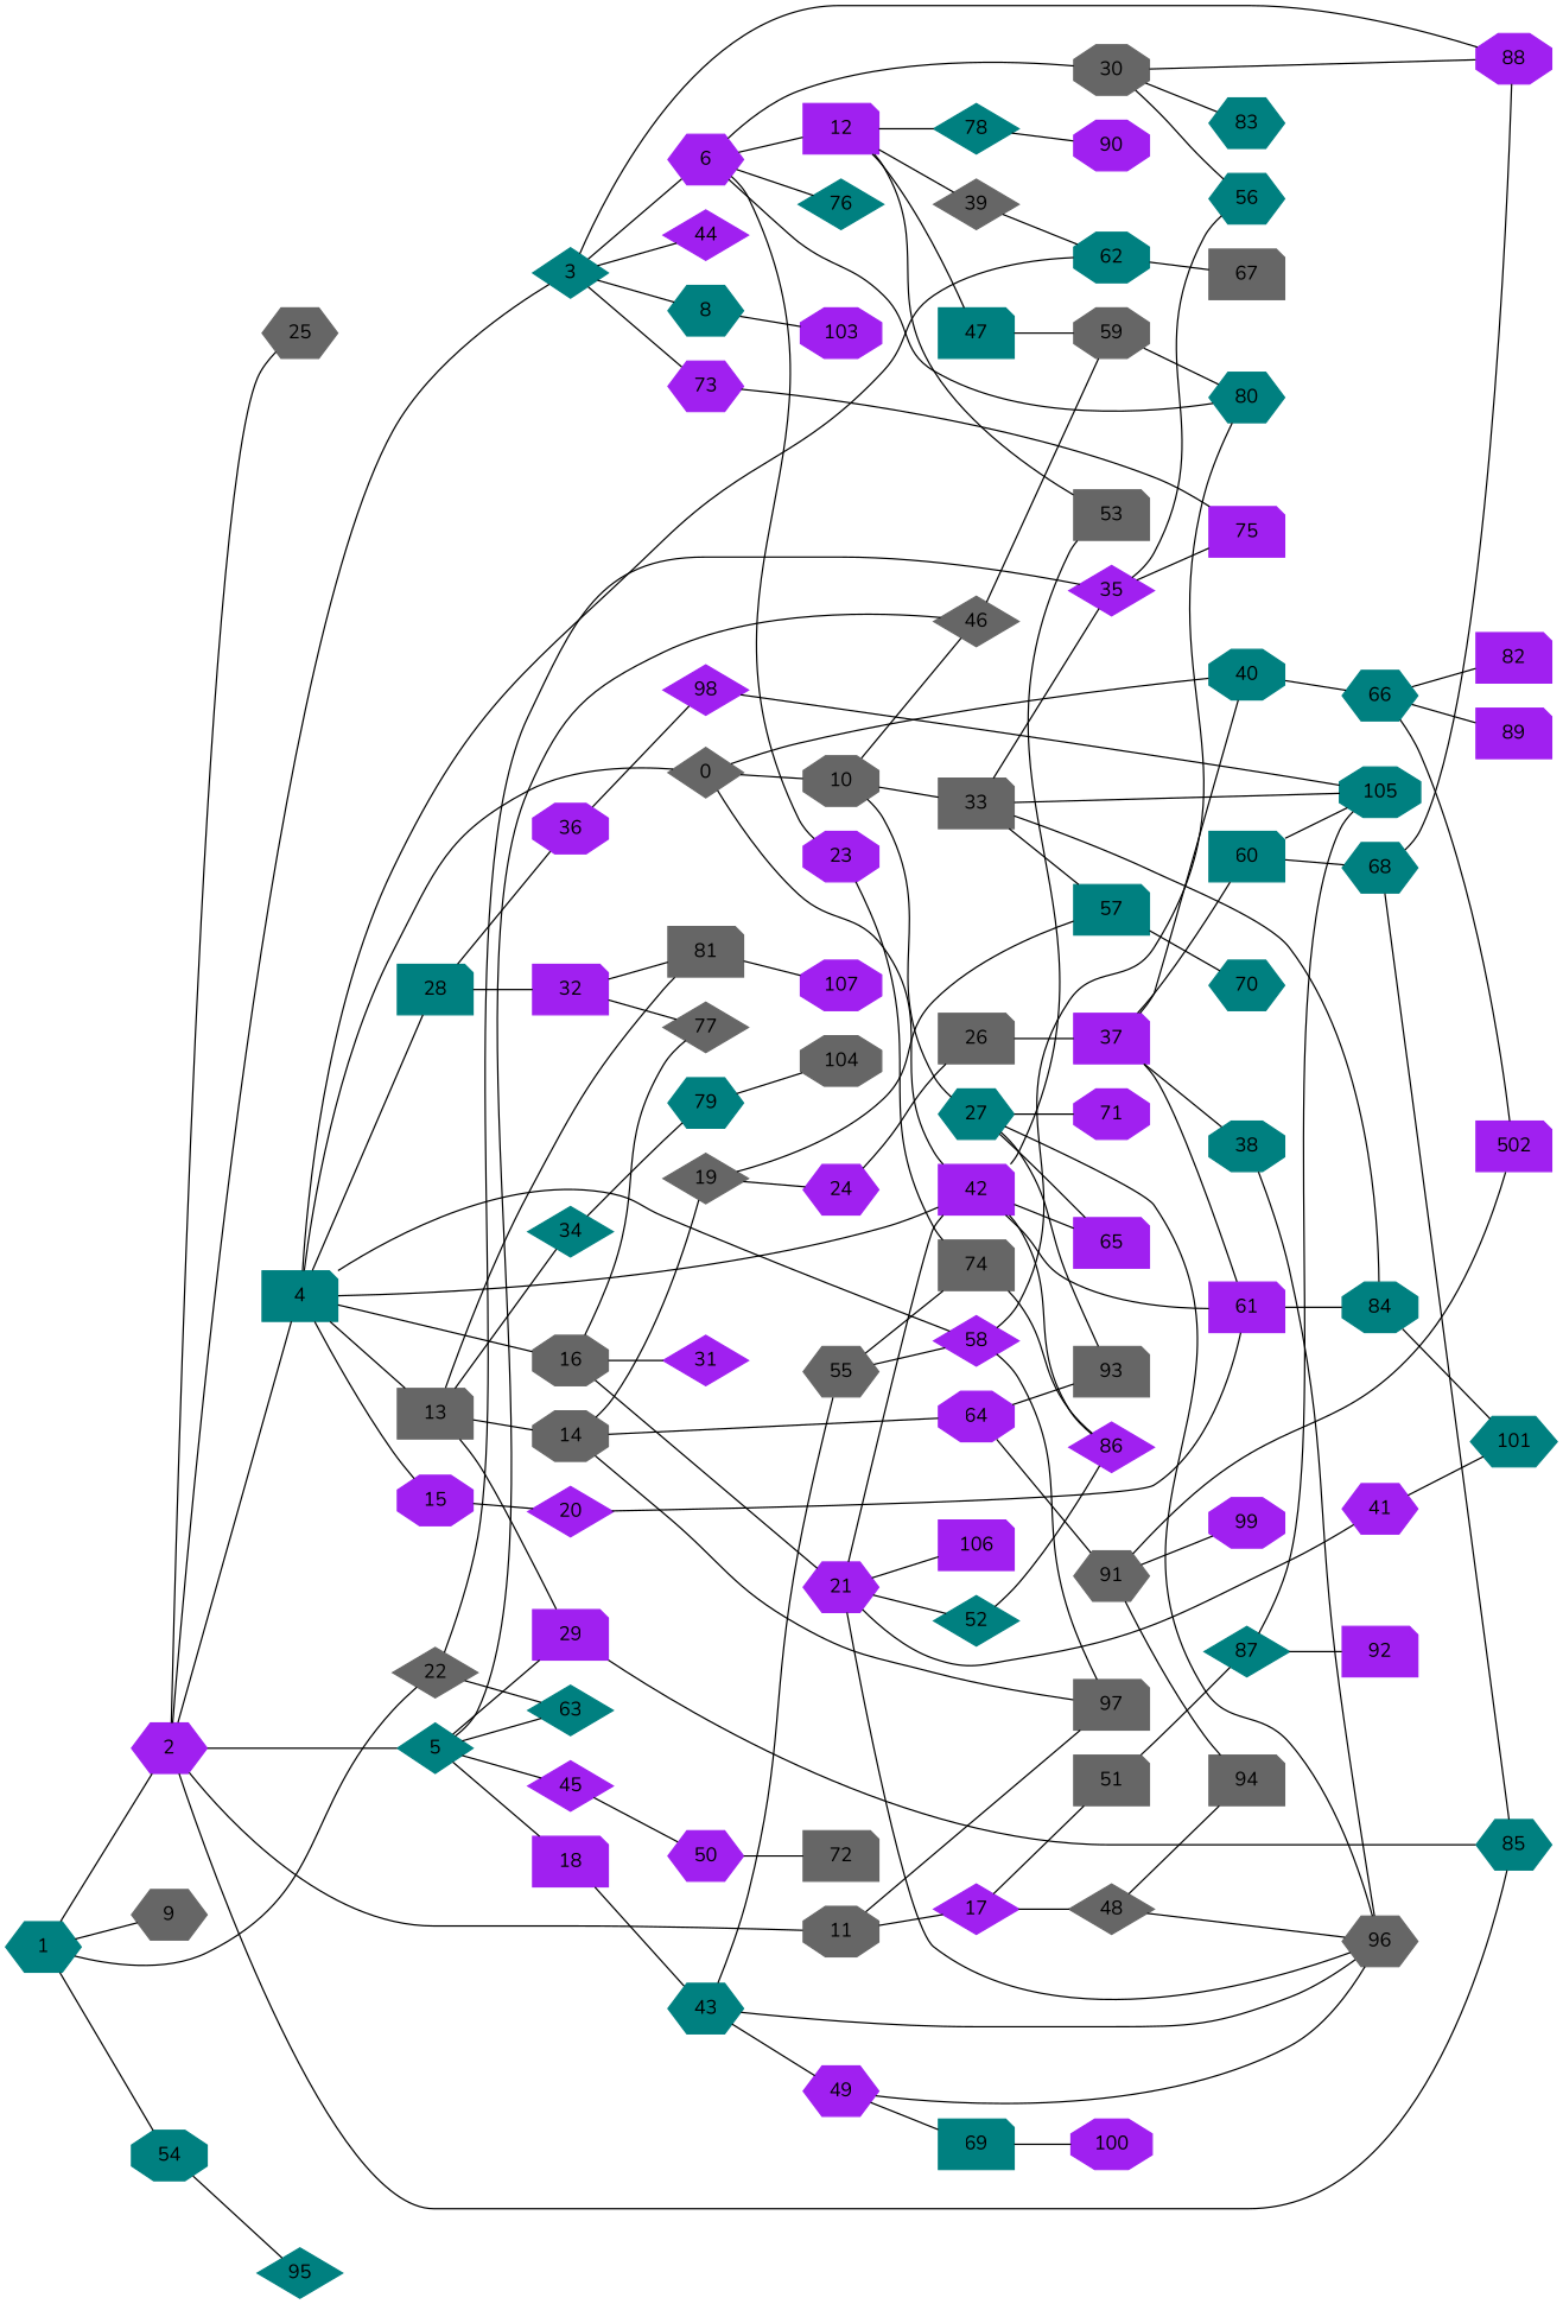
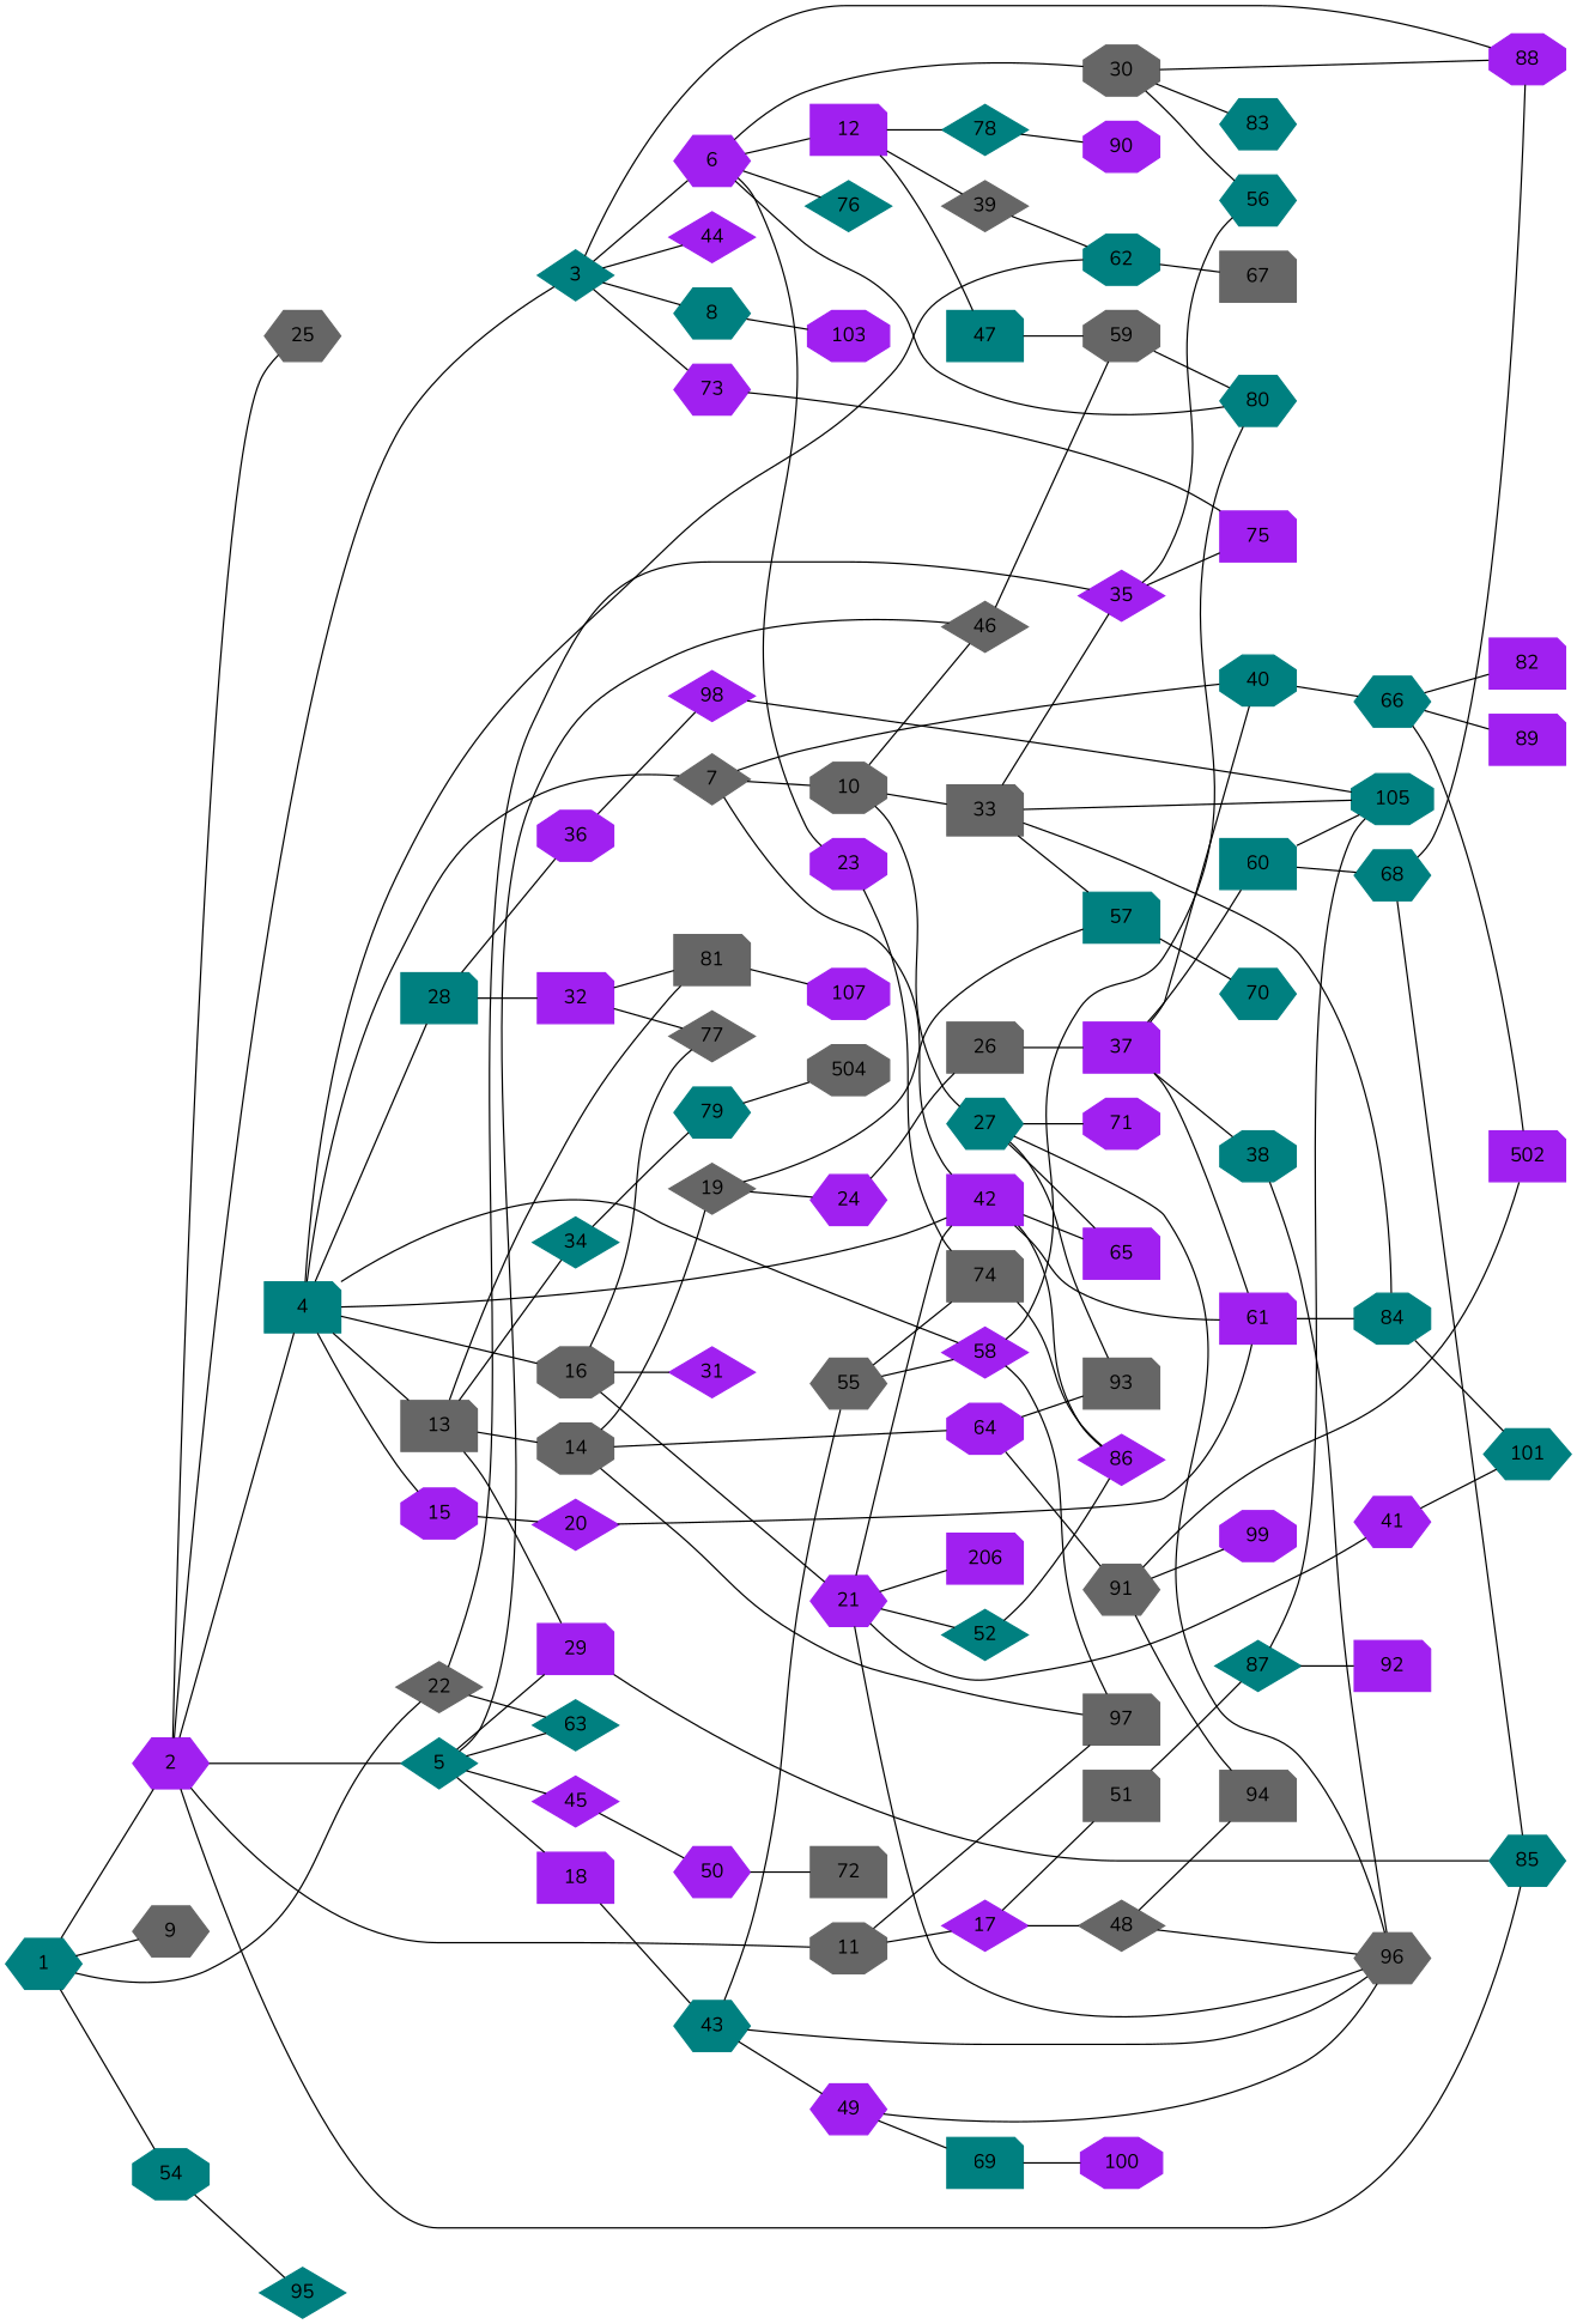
  graph {
    fontname=Nunito
    rankdir=LR
    node [color=purple fontname=Nunito shape=note style=filled]
    edge [fontname=Nunito]
    1 [color=teal shape=hexagon]
    2 [shape=hexagon]
    9 [color=gray40 shape=hexagon]
    22 [color=gray40 shape=diamond]
    54 [color=teal shape=octagon]
    3 [color=teal shape=diamond]
    4 [color=teal]
    5 [color=teal shape=diamond]
    11 [color=gray40 shape=octagon]
    25 [color=gray40 shape=hexagon]
    85 [color=teal shape=hexagon]
    63 [color=teal shape=diamond]
    35 [shape=diamond]
    95 [color=teal shape=diamond]
    6 [shape=hexagon]
    8 [color=teal shape=hexagon]
    44 [shape=diamond]
    73 [shape=hexagon]
    88 [shape=octagon]
-   7 [color=gray40 shape=diamond label=0]
+   7 [color=gray40 shape=diamond]
    13 [color=gray40]
    15 [shape=octagon]
    16 [color=gray40 shape=octagon]
    28 [color=teal]
    42
    58 [shape=diamond]
    62 [color=teal shape=octagon]
    18
    29
    45 [shape=diamond]
    46 [color=gray40 shape=diamond]
    17 [shape=diamond]
    97 [color=gray40]
    12
    23 [shape=octagon]
    30 [color=gray40 shape=octagon]
    76 [color=teal shape=diamond]
    80 [color=teal shape=hexagon]
    103 [shape=octagon]
    75
    10 [color=gray40 shape=octagon]
    40 [color=teal shape=octagon]
    14 [color=gray40 shape=octagon]
    34 [color=teal shape=diamond]
    81 [color=gray40]
    20 [shape=diamond]
    21 [shape=hexagon]
    31 [shape=diamond]
    77 [color=gray40 shape=diamond]
    32
    36 [shape=octagon]
-   53 [color=gray40]
    61
    65
    86 [shape=diamond]
    67 [color=gray40]
    43 [color=teal shape=hexagon]
    50 [shape=hexagon]
    59 [color=gray40 shape=octagon]
    39 [color=gray40 shape=diamond]
    47 [color=teal]
    78 [color=teal shape=diamond]
    74 [color=gray40]
    56 [color=teal shape=hexagon]
    83 [color=teal shape=hexagon]
    27 [color=teal shape=hexagon]
    33 [color=gray40]
    66 [color=teal shape=hexagon]
    96 [color=gray40 shape=hexagon]
    71 [shape=octagon]
    93 [color=gray40]
    57 [color=teal]
    84 [color=teal shape=octagon]
    105 [color=teal shape=octagon]
    48 [color=gray40 shape=diamond]
    51 [color=gray40]
    90 [shape=octagon]
    19 [color=gray40 shape=diamond]
    64 [shape=octagon]
    79 [color=teal shape=hexagon]
    107 [shape=octagon]
    24 [shape=hexagon]
    91 [color=gray40 shape=hexagon]
    41 [shape=hexagon]
    52 [color=teal shape=diamond]
-   106
+   106 [label=206]
    94 [color=gray40]
    87 [color=teal shape=diamond]
    49 [shape=hexagon]
    55 [color=gray40 shape=hexagon]
    26 [color=gray40]
    70 [color=teal shape=hexagon]
    101 [color=teal shape=hexagon]
    37
    38 [color=teal shape=octagon]
    60 [color=teal]
    98 [shape=diamond]
-   104 [color=gray40 shape=octagon]
+   104 [color=gray40 shape=octagon label=504]
    68 [color=teal shape=hexagon]
    82
    89
    n102 [label=502]
    69 [color=teal]
    72 [color=gray40]
    100 [shape=octagon]
    92
    99 [shape=octagon]
    1 -- 2
    1 -- 9
    1 -- 22
    1 -- 54
    2 -- 3
    2 -- 4
    2 -- 5
    2 -- 11
    2 -- 25
    2 -- 85
    22 -- 63
    22 -- 35
    54 -- 95
    3 -- 6
    3 -- 8
    3 -- 44
    3 -- 73
    3 -- 88
    4 -- 7
    4 -- 13
    4 -- 15
    4 -- 16
    4 -- 28
    4 -- 42
    4 -- 58
    4 -- 62
    5 -- 63
    5 -- 18
    5 -- 29
    5 -- 45
    5 -- 46
    11 -- 17
    11 -- 97
    35 -- 75
    35 -- 56
    6 -- 12
    6 -- 23
    6 -- 30
    6 -- 76
    6 -- 80
    8 -- 103
    73 -- 75
    7 -- 42
    7 -- 10
    7 -- 40
    13 -- 29
    13 -- 14
    13 -- 34
    13 -- 81
    15 -- 20
    16 -- 21
    16 -- 31
    16 -- 77
    28 -- 32
    28 -- 36
-   42 -- 53
    42 -- 61
    42 -- 65
    42 -- 86
    58 -- 97
    58 -- 80
    62 -- 67
    18 -- 43
    29 -- 85
    45 -- 50
    46 -- 59
    17 -- 48
    17 -- 51
-   12 -- 53
    12 -- 39
    12 -- 47
    12 -- 78
    23 -- 74
    30 -- 88
    30 -- 56
    30 -- 83
    10 -- 46
    10 -- 27
    10 -- 33
    40 -- 66
    14 -- 97
    14 -- 19
    14 -- 64
    34 -- 79
    81 -- 107
    20 -- 61
    21 -- 42
    21 -- 96
    21 -- 41
    21 -- 52
    21 -- 106
    32 -- 81
    32 -- 77
    36 -- 98
    61 -- 84
    43 -- 96
    43 -- 49
    43 -- 55
    50 -- 72
    59 -- 80
    39 -- 62
    47 -- 59
    78 -- 90
    74 -- 86
    27 -- 65
    27 -- 96
    27 -- 71
    27 -- 93
    33 -- 35
    33 -- 57
    33 -- 84
    33 -- 105
    66 -- 82
    66 -- 89
    66 -- n102
    57 -- 70
    84 -- 101
    48 -- 96
    48 -- 94
    51 -- 87
    19 -- 57
    19 -- 24
    64 -- 93
    64 -- 91
    79 -- 104
    24 -- 26
    91 -- 94
    91 -- n102
    91 -- 99
    41 -- 101
    52 -- 86
    87 -- 105
    87 -- 92
    49 -- 96
    49 -- 69
    55 -- 58
    55 -- 74
    26 -- 37
    37 -- 40
    37 -- 61
    37 -- 38
    37 -- 60
    38 -- 96
    60 -- 105
    60 -- 68
    98 -- 105
    68 -- 85
    68 -- 88
    69 -- 100
  }
